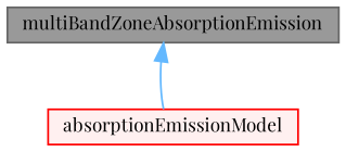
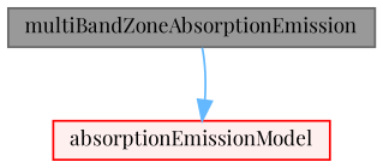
  digraph {
    fontname="Playfair Display"
    node [fontname="Playfair Display" fontsize=10 shape=box style=filled]
    n1 [color=gray40 fillcolor=grey60 fontcolor=black height=0.2 label=multiBandZoneAbsorptionEmission width=0.4]
    n2 [color=red fillcolor="#FFF0F0" height=0.2 label=absorptionEmissionModel width=0.4]
-   n1 -> n2 [color=steelblue1 dir=back fontname="Playfair Display" fontsize=10 labelfontname=Helvetica labelfontsize=10 style=solid]
+   n2 -> n1 [color=steelblue1 dir=back fontname="Playfair Display" fontsize=10 labelfontname=Helvetica labelfontsize=10 style=solid]
  }
